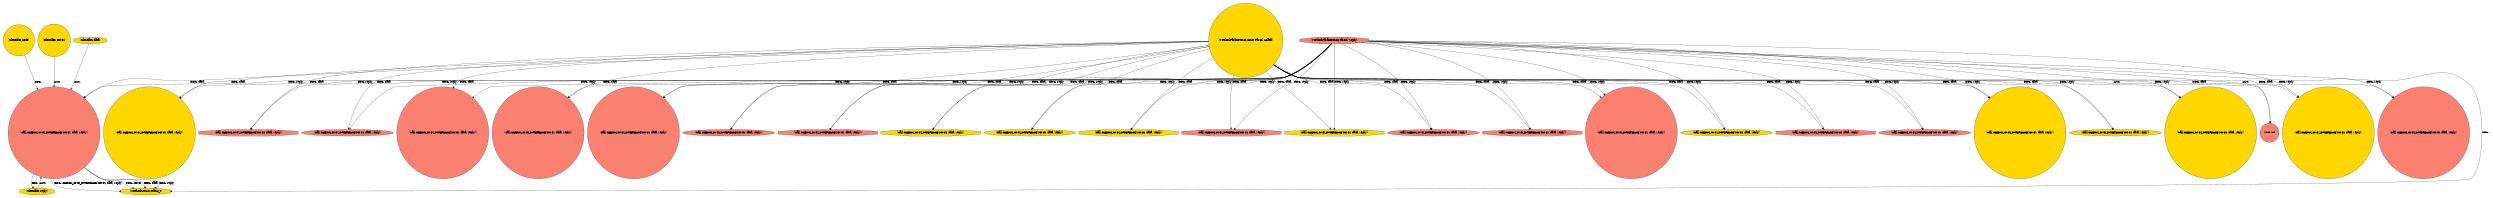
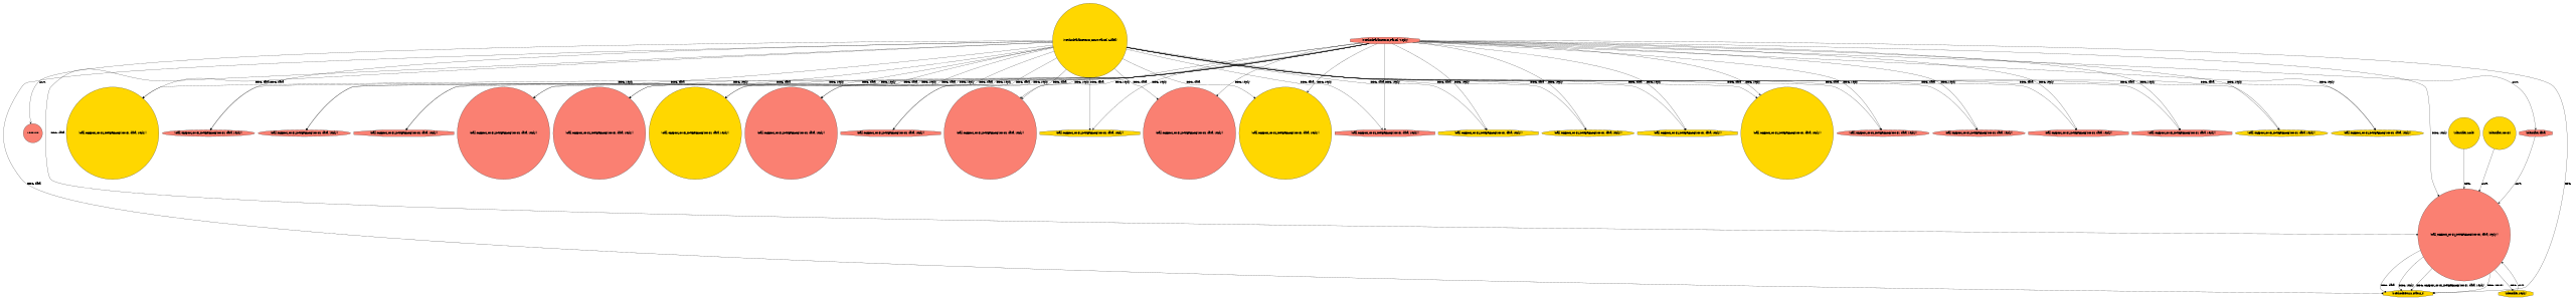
  digraph {
    node [fillcolor=salmon shape=circle style=filled]
    edge [arrowhead=vee]
    n1 [label="(Call,CHECK_OMX_INTERFACE(IOMX, data, reply))"]
    n2 [fillcolor=gold label="(Identifier,reply)" shape=octagon]
    n3 [fillcolor=gold label="(MethodReturn,status_t)" shape=octagon]
    n4 [fillcolor=gold label="(MethodParameterIn,const Parcel &data)"]
    n5 [fillcolor=gold label="(Call,CHECK_OMX_INTERFACE(IOMX, data, reply))"]
    n6 [label="(Call,CHECK_OMX_INTERFACE(IOMX, data, reply))" shape=ellipse]
    n7 [label="(Call,CHECK_OMX_INTERFACE(IOMX, data, reply))" shape=ellipse]
    n8 [label="(Call,CHECK_OMX_INTERFACE(IOMX, data, reply))" shape=octagon]
    n9 [label="(Call,CHECK_OMX_INTERFACE(IOMX, data, reply))"]
    n10 [label="(Call,CHECK_OMX_INTERFACE(IOMX, data, reply))"]
    n11 [fillcolor=gold label="(Call,CHECK_OMX_INTERFACE(IOMX, data, reply))"]
    n12 [label="(Call,CHECK_OMX_INTERFACE(IOMX, data, reply))"]
    n13 [label="(Call,CHECK_OMX_INTERFACE(IOMX, data, reply))" shape=octagon]
    n14 [label="(Call,CHECK_OMX_INTERFACE(IOMX, data, reply))"]
    n15 [fillcolor=gold label="(Call,CHECK_OMX_INTERFACE(IOMX, data, reply))" shape=octagon]
    n16 [label="(Call,CHECK_OMX_INTERFACE(IOMX, data, reply))"]
    n17 [fillcolor=gold label="(Call,CHECK_OMX_INTERFACE(IOMX, data, reply))"]
    n18 [label="(Call,CHECK_OMX_INTERFACE(IOMX, data, reply))" shape=octagon]
    n19 [fillcolor=gold label="(Call,CHECK_OMX_INTERFACE(IOMX, data, reply))" shape=octagon]
    n20 [fillcolor=gold label="(Call,CHECK_OMX_INTERFACE(IOMX, data, reply))" shape=ellipse]
    n21 [fillcolor=gold label="(Call,CHECK_OMX_INTERFACE(IOMX, data, reply))" shape=octagon]
    n22 [fillcolor=gold label="(Call,CHECK_OMX_INTERFACE(IOMX, data, reply))"]
    n23 [label="(Call,CHECK_OMX_INTERFACE(IOMX, data, reply))" shape=ellipse]
    n24 [label="(Call,CHECK_OMX_INTERFACE(IOMX, data, reply))" shape=ellipse]
    n25 [label="(Call,CHECK_OMX_INTERFACE(IOMX, data, reply))" shape=octagon]
    n26 [label="(Call,CHECK_OMX_INTERFACE(IOMX, data, reply))" shape=octagon]
    n27 [fillcolor=gold label="(Call,CHECK_OMX_INTERFACE(IOMX, data, reply))" shape=ellipse]
    n28 [fillcolor=gold label="(Call,CHECK_OMX_INTERFACE(IOMX, data, reply))" shape=ellipse]
    1000103
    n30 [label="(MethodParameterIn,Parcel *reply)" shape=octagon]
    n31 [fillcolor=gold label="(Identifier,node)"]
    n32 [fillcolor=gold label="(Identifier,IOMX)"]
-   n33 [fillcolor=gold label="(Identifier,data)" shape=octagon]
+   n33 [label="(Identifier,data)" shape=octagon]
    n1 -> n2 [arrowhead=dot label="CFG: "]
    n1 -> n3 [arrowhead=dot label="DDG: data"]
    n1 -> n3 [arrowhead=dot label="DDG: reply"]
    n1 -> n3 [arrowhead=dot label="DDG: CHECK_OMX_INTERFACE(IOMX, data, reply)"]
    n1 -> n3 [label="DDG: IOMX"]
    n2 -> n1 [label="AST: "]
    n4 -> n1 [arrowhead=dot label="DDG: data"]
+   n4 -> n3 [arrowhead=dot label="DDG: data"]
    n4 -> n5 [arrowhead=dot label="DDG: data"]
    n4 -> n6 [label="DDG: data"]
    n4 -> n7 [arrowhead=dot label="DDG: data"]
    n4 -> n8 [label="DDG: data"]
    n4 -> n9 [label="DDG: data"]
    n4 -> n10 [arrowhead=dot label="DDG: data"]
    n4 -> n11 [label="DDG: data"]
    n4 -> n12 [label="DDG: data"]
    n4 -> n13 [label="DDG: data"]
    n4 -> n14 [label="DDG: data"]
    n4 -> n15 [arrowhead=dot label="DDG: data"]
    n4 -> n16 [arrowhead=dot label="DDG: data"]
    n4 -> n17 [arrowhead=dot label="DDG: data"]
    n4 -> n18 [label="DDG: data"]
    n4 -> n19 [label="DDG: data"]
    n4 -> n20 [label="DDG: data"]
    n4 -> n21 [arrowhead=dot label="DDG: data"]
    n4 -> n22 [arrowhead=dot label="DDG: data"]
    n4 -> n23 [label="DDG: data"]
    n4 -> n24 [label="DDG: data"]
    n4 -> n25 [arrowhead=dot label="DDG: data"]
    n4 -> n26 [arrowhead=dot label="DDG: data"]
    n4 -> n27 [label="DDG: data"]
    n4 -> n28 [arrowhead=dot label="DDG: data"]
    n4 -> 1000103 [label="AST: "]
    n30 -> n1 [arrowhead=dot label="DDG: reply"]
    n30 -> n3 [arrowhead=dot label="CFG: "]
    n30 -> n5 [label="DDG: reply"]
    n30 -> n6 [arrowhead=dot label="DDG: reply"]
    n30 -> n7 [arrowhead=dot label="DDG: reply"]
    n30 -> n8 [arrowhead=dot label="DDG: reply"]
    n30 -> n9 [label="DDG: reply"]
    n30 -> n10 [label="DDG: reply"]
    n30 -> n11 [label="DDG: reply"]
    n30 -> n12 [arrowhead=dot label="DDG: reply"]
    n30 -> n13 [label="DDG: reply"]
    n30 -> n14 [arrowhead=dot label="DDG: reply"]
    n30 -> n15 [label="DDG: reply"]
    n30 -> n16 [arrowhead=dot label="DDG: reply"]
    n30 -> n17 [label="DDG: reply"]
    n30 -> n18 [arrowhead=dot label="DDG: reply"]
    n30 -> n19 [arrowhead=dot label="DDG: reply"]
    n30 -> n20 [label="DDG: reply"]
    n30 -> n21 [arrowhead=dot label="DDG: reply"]
    n30 -> n22 [label="DDG: reply"]
    n30 -> n23 [arrowhead=dot label="DDG: reply"]
    n30 -> n24 [label="DDG: reply"]
    n30 -> n25 [label="DDG: reply"]
    n30 -> n26 [arrowhead=dot label="DDG: reply"]
    n30 -> n27 [label="DDG: reply"]
    n30 -> n28 [label="DDG: reply"]
-   n30 -> 1000103 [label="AST: "]
+   n30 -> n33 [label="AST: "]
    n31 -> n1 [label="CFG: "]
    n32 -> n1 [arrowhead=dot label="AST: "]
    n33 -> n1 [label="AST: "]
  }
